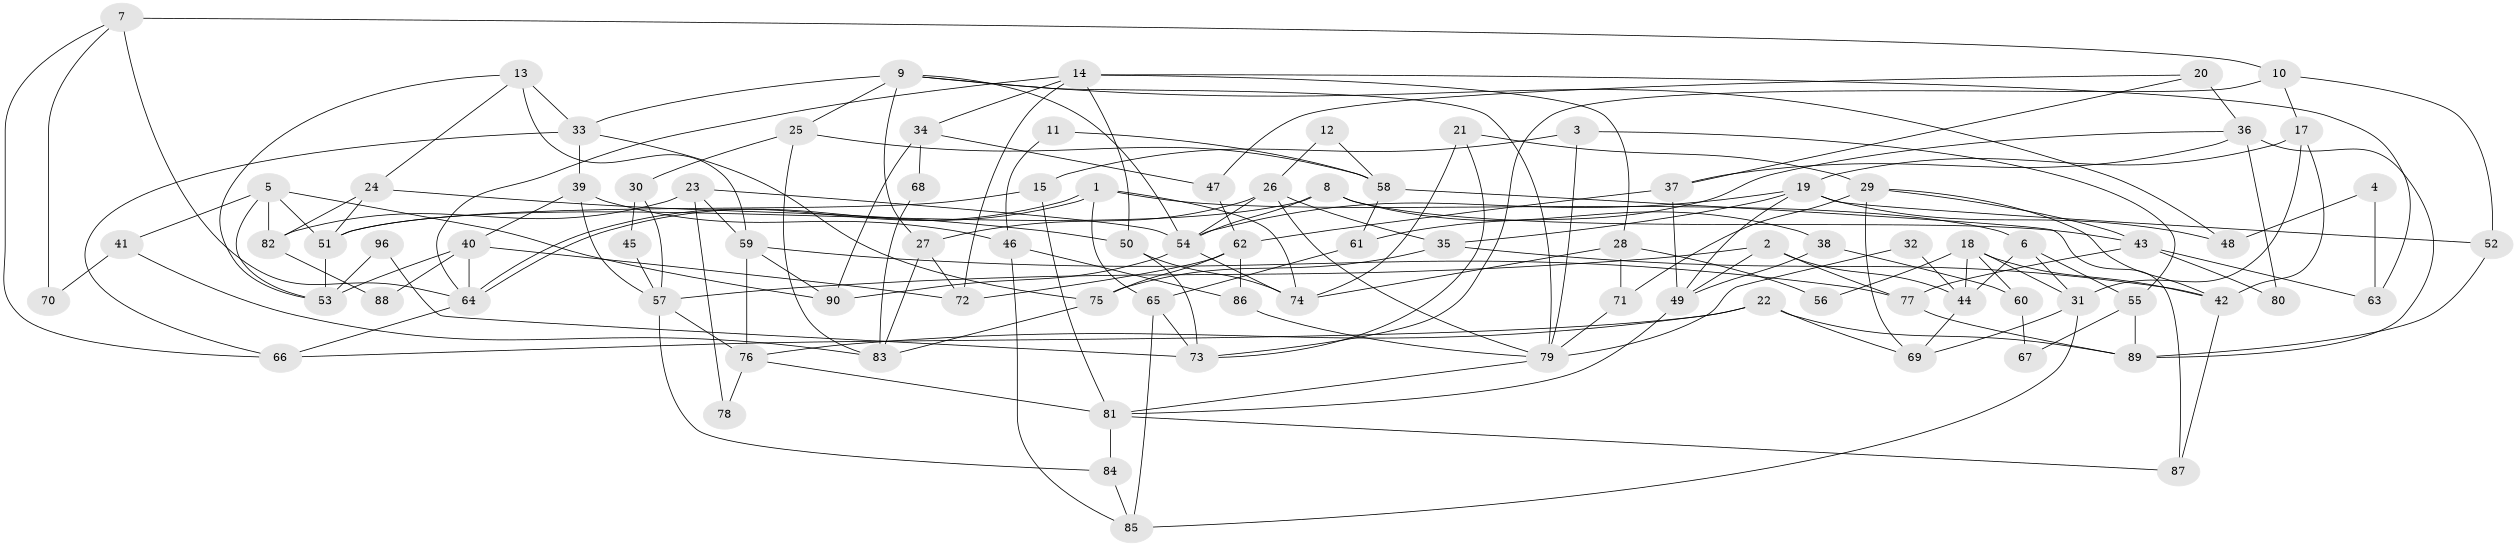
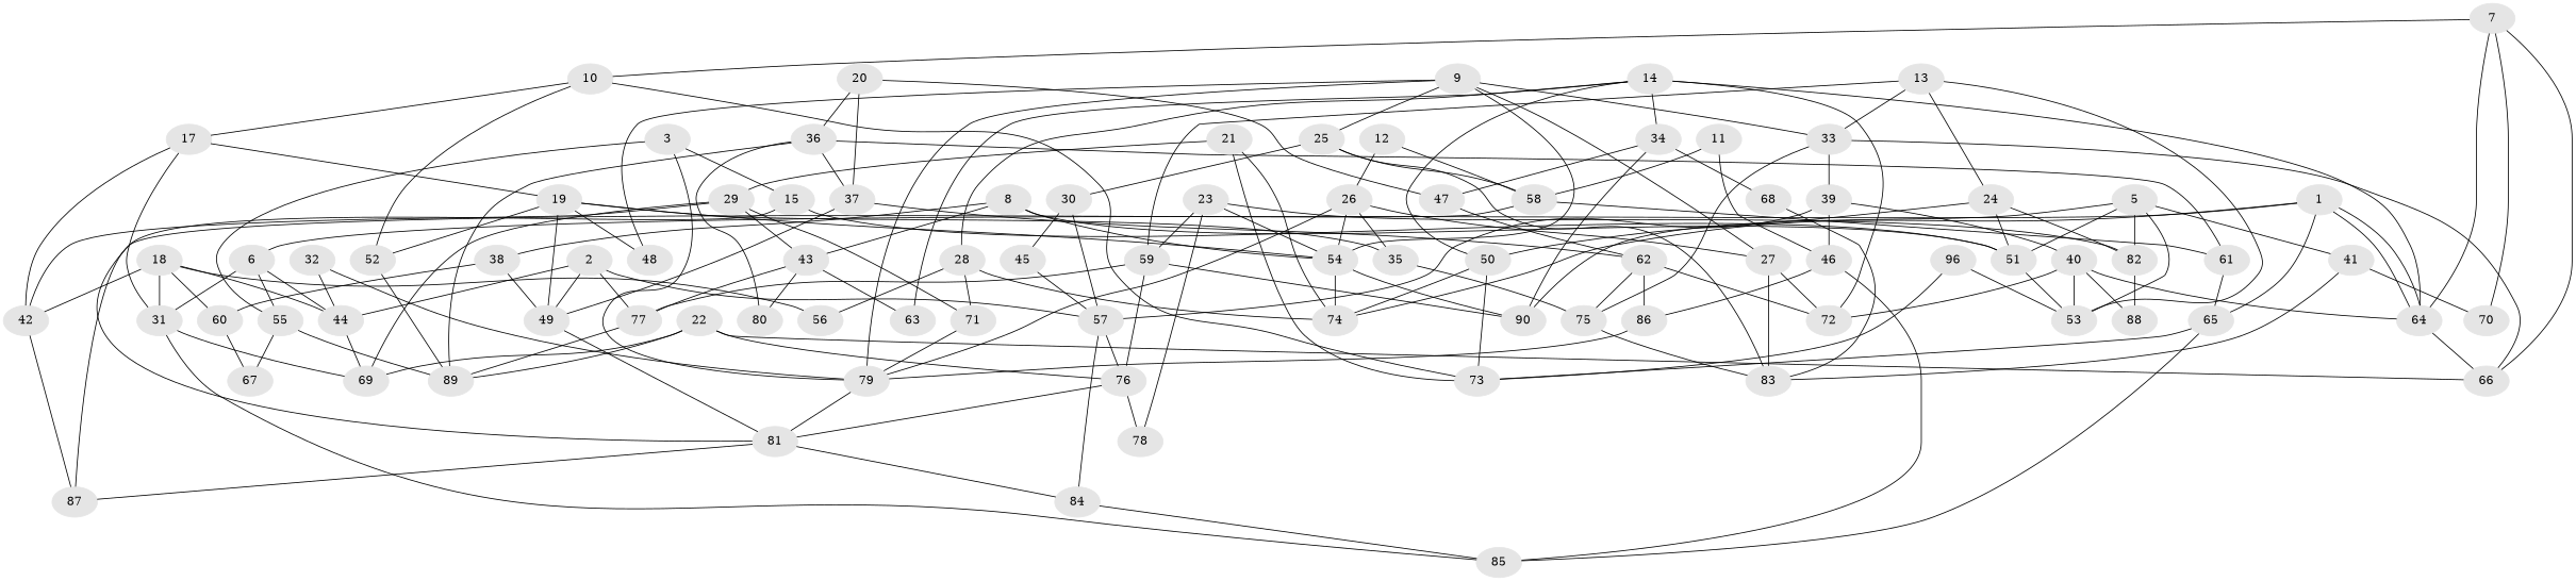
  graph {
    node [color=gray90 style=filled]
    1
    6
    64
    65
    74
    44
    55
    31
    66
    73
    85
    2
    49
    57
    77
    69
    81
    76
    84
    89
    3
    15
    79
    51
    67
-   4
    48
    63
    5
    41
    53
    82
    90
    70
    83
    88
    7
    10
    17
    52
    8
    38
    43
    54
    60
    80
    9
    25
    27
    33
    58
    30
    72
    39
    75
    19
    42
    11
    46
    86
    61
    87
    12
    26
    35
    13
    24
    59
    50
    14
    28
    34
    56
    71
    47
    68
    n77 [label=96]
    18
    20
    36
    37
    62
    21
    29
    22
    78
    23
    45
    32
    40
    1 -- 6
    1 -- 64
    1 -- 64
    1 -- 65
    1 -- 74
    6 -- 44
    6 -- 55
    6 -- 31
    64 -- 66
    65 -- 73
    65 -- 85
    44 -- 69
    55 -- 89
    55 -- 67
    31 -- 85
    31 -- 69
    2 -- 44
    2 -- 49
    2 -- 57
    2 -- 77
    49 -- 81
    57 -- 76
    57 -- 84
    77 -- 89
    81 -- 84
    81 -- 87
    76 -- 81
    76 -- 78
    84 -- 85
    3 -- 55
    3 -- 15
    3 -- 79
    15 -- 81
    15 -- 51
    79 -- 81
    51 -- 53
-   4 -- 48
-   4 -- 63
    5 -- 51
    5 -- 41
    5 -- 53
    5 -- 82
    5 -- 90
    41 -- 70
    41 -- 83
    82 -- 88
    7 -- 64
    7 -- 66
    7 -- 70
    7 -- 10
    10 -- 73
    10 -- 17
    10 -- 52
    17 -- 31
    17 -- 19
    17 -- 42
    52 -- 89
    8 -- 51
    8 -- 38
    8 -- 43
    8 -- 54
    38 -- 49
    38 -- 60
    43 -- 77
    43 -- 63
    43 -- 80
    54 -- 74
    54 -- 90
    60 -- 67
    9 -- 79
    9 -- 48
    9 -- 54
    9 -- 25
    9 -- 27
    9 -- 33
    25 -- 83
    25 -- 58
    25 -- 30
    27 -- 83
    27 -- 72
    33 -- 66
    33 -- 39
    33 -- 75
    58 -- 61
    58 -- 87
    30 -- 57
    30 -- 45
    39 -- 57
    39 -- 46
    39 -- 40
    75 -- 83
    19 -- 49
    19 -- 48
    19 -- 52
    19 -- 54
    19 -- 35
    42 -- 87
    11 -- 58
    11 -- 46
    46 -- 85
    46 -- 86
    86 -- 79
    61 -- 65
    12 -- 58
    12 -- 26
    26 -- 79
    26 -- 54
    26 -- 27
    26 -- 35
    35 -- 75
-   35 -- 42
    13 -- 53
    13 -- 33
    13 -- 24
    13 -- 59
    24 -- 51
    24 -- 82
    24 -- 50
    59 -- 77
    59 -- 76
    59 -- 90
    50 -- 74
    50 -- 73
    14 -- 64
    14 -- 63
    14 -- 72
    14 -- 50
    14 -- 28
    14 -- 34
    28 -- 74
    28 -- 56
    28 -- 71
    34 -- 90
    34 -- 47
    34 -- 68
    71 -- 79
    47 -- 62
    68 -- 83
    n77 -- 73
    n77 -- 53
    18 -- 44
    18 -- 31
    18 -- 60
    18 -- 42
    18 -- 56
    20 -- 47
    20 -- 36
    20 -- 37
    36 -- 89
    36 -- 80
    36 -- 61
    36 -- 37
    37 -- 49
    37 -- 62
    62 -- 72
    62 -- 75
    62 -- 86
    21 -- 74
    21 -- 73
    21 -- 29
    29 -- 69
    29 -- 43
    29 -- 42
    29 -- 71
    22 -- 66
    22 -- 69
    22 -- 76
    22 -- 89
    23 -- 82
    23 -- 54
    23 -- 59
    23 -- 78
    45 -- 57
    32 -- 44
    32 -- 79
    40 -- 64
    40 -- 53
    40 -- 88
    40 -- 72
  }
